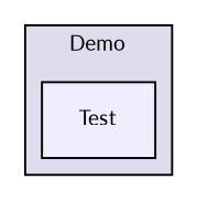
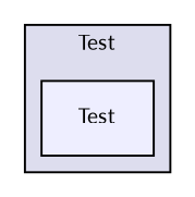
  digraph {
    compound=true
    fontname=Lato
    n1 [fillcolor="#eeeeff" fontname=Lato fontsize=10 label=Test pencolor=black shape=box style=filled]
    subgraph cluster_1 {
      bgcolor="#ddddee"
      fontsize=10
-     label=Demo
+     label=Test
      pencolor=black
      n1
    }
  }
